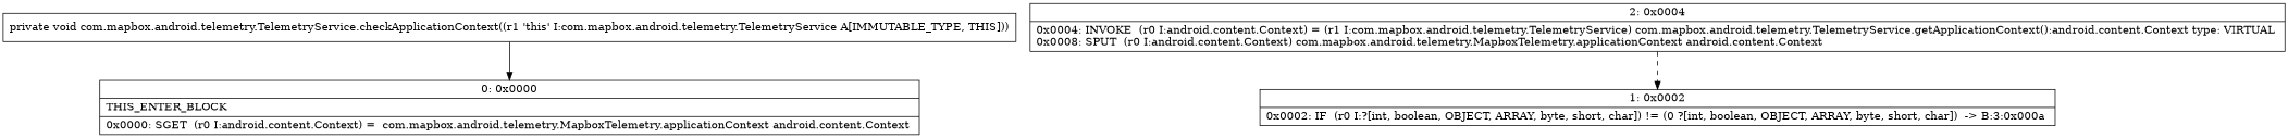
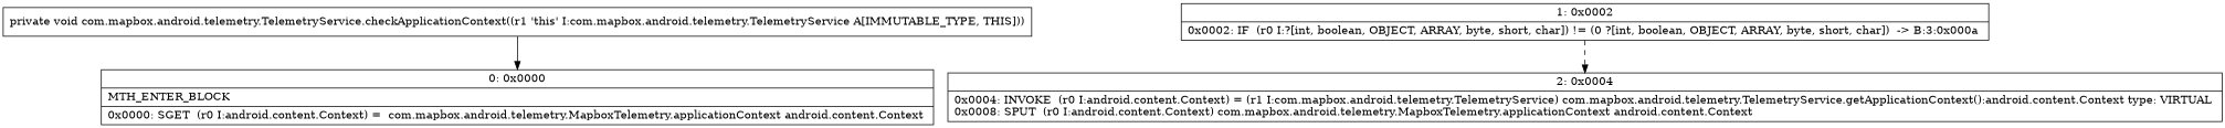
  digraph {
    node [shape=record]
-   n1 [label="{0\:\ 0x0000|THIS_ENTER_BLOCK\l|0x0000: SGET  (r0 I:android.content.Context) =  com.mapbox.android.telemetry.MapboxTelemetry.applicationContext android.content.Context \l}"]
+   n1 [label="{0\:\ 0x0000|MTH_ENTER_BLOCK\l|0x0000: SGET  (r0 I:android.content.Context) =  com.mapbox.android.telemetry.MapboxTelemetry.applicationContext android.content.Context \l}"]
    n2 [label="{1\:\ 0x0002|0x0002: IF  (r0 I:?[int, boolean, OBJECT, ARRAY, byte, short, char]) != (0 ?[int, boolean, OBJECT, ARRAY, byte, short, char])  \-\> B:3:0x000a \l}"]
    n3 [label="{2\:\ 0x0004|0x0004: INVOKE  (r0 I:android.content.Context) = (r1 I:com.mapbox.android.telemetry.TelemetryService) com.mapbox.android.telemetry.TelemetryService.getApplicationContext():android.content.Context type: VIRTUAL \l0x0008: SPUT  (r0 I:android.content.Context) com.mapbox.android.telemetry.MapboxTelemetry.applicationContext android.content.Context \l}"]
    n4 [label="{private void com.mapbox.android.telemetry.TelemetryService.checkApplicationContext((r1 'this' I:com.mapbox.android.telemetry.TelemetryService A[IMMUTABLE_TYPE, THIS])) }"]
-   n3 -> n2 [style=dashed]
+   n2 -> n3 [style=dashed]
    n4 -> n1
  }
